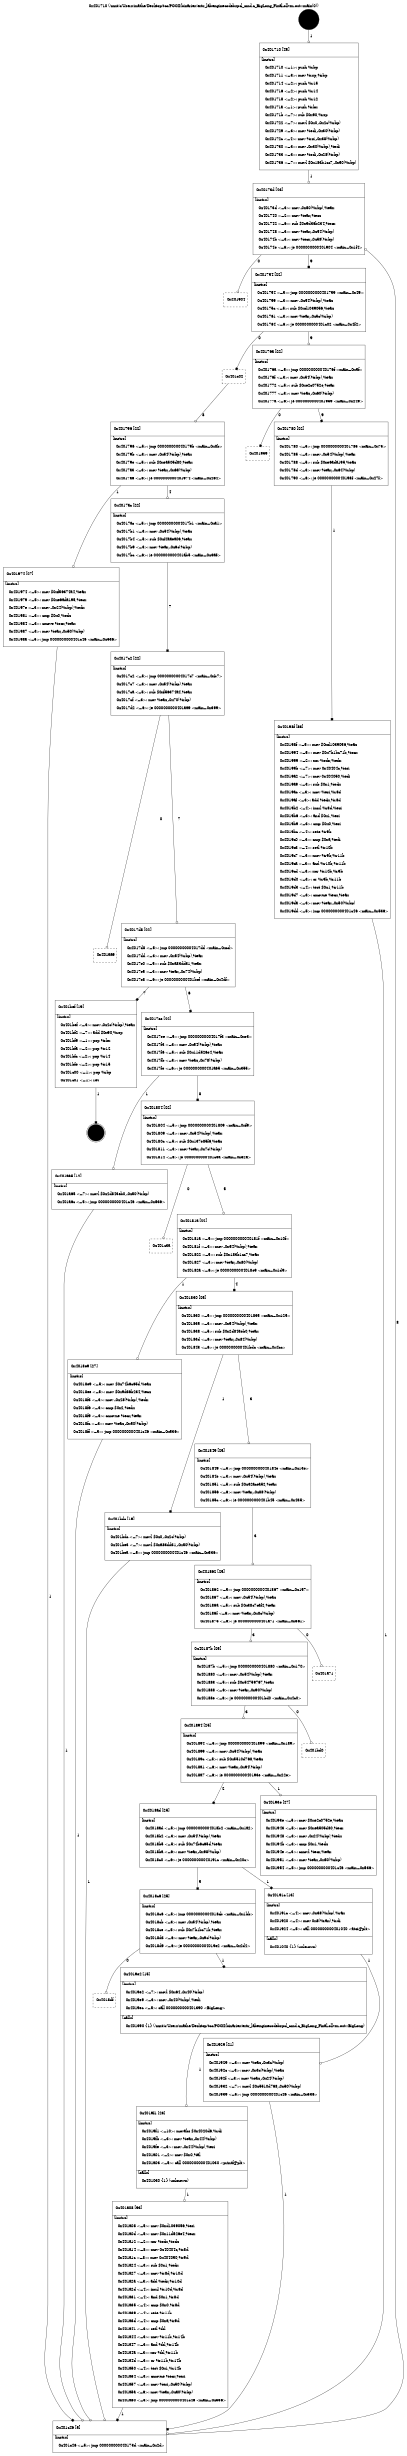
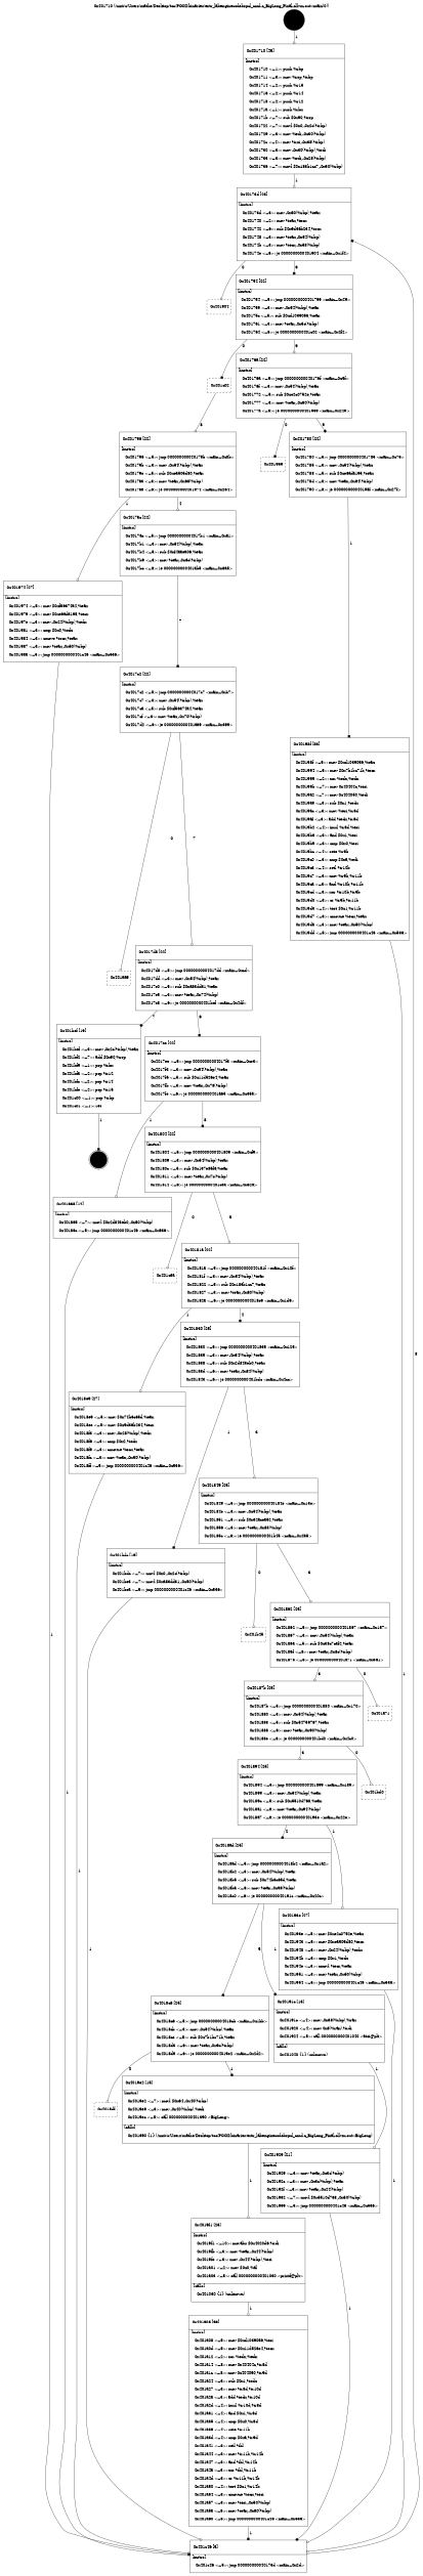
  digraph {
    label="0x401710 (/mnt/c/Users/mathe/Desktop/tcc/POCII/binaries/extr_labenginecodebspcl_cmd.c_BigLong_Final-ollvm.out::main(0))"
    labelloc=t
    node [shape=record]
    edge [arrowhead=odot]
    Entry [fillcolor=black height=0.3 shape=circle style=filled width=0.3]
    n2 [label="{\n     0x401710 [45]\l\n     | [instrs]\l\n     &nbsp;&nbsp;0x401710 \<+1\>: push %rbp\l\n     &nbsp;&nbsp;0x401711 \<+3\>: mov %rsp,%rbp\l\n     &nbsp;&nbsp;0x401714 \<+2\>: push %r15\l\n     &nbsp;&nbsp;0x401716 \<+2\>: push %r14\l\n     &nbsp;&nbsp;0x401718 \<+2\>: push %r12\l\n     &nbsp;&nbsp;0x40171a \<+1\>: push %rbx\l\n     &nbsp;&nbsp;0x40171b \<+7\>: sub $0x90,%rsp\l\n     &nbsp;&nbsp;0x401722 \<+7\>: movl $0x0,-0x2c(%rbp)\l\n     &nbsp;&nbsp;0x401729 \<+3\>: mov %edi,-0x30(%rbp)\l\n     &nbsp;&nbsp;0x40172c \<+4\>: mov %rsi,-0x38(%rbp)\l\n     &nbsp;&nbsp;0x401730 \<+3\>: mov -0x30(%rbp),%edi\l\n     &nbsp;&nbsp;0x401733 \<+3\>: mov %edi,-0x28(%rbp)\l\n     &nbsp;&nbsp;0x401736 \<+7\>: movl $0x183b1cc7,-0x50(%rbp)\l\n  }"]
    n3 [label="{\n     0x40173d [23]\l\n     | [instrs]\l\n     &nbsp;&nbsp;0x40173d \<+3\>: mov -0x50(%rbp),%eax\l\n     &nbsp;&nbsp;0x401740 \<+2\>: mov %eax,%ecx\l\n     &nbsp;&nbsp;0x401742 \<+6\>: sub $0x9d36b234,%ecx\l\n     &nbsp;&nbsp;0x401748 \<+3\>: mov %eax,-0x54(%rbp)\l\n     &nbsp;&nbsp;0x40174b \<+3\>: mov %ecx,-0x58(%rbp)\l\n     &nbsp;&nbsp;0x40174e \<+6\>: je 0000000000401904 \<main+0x1f4\>\l\n  }"]
    n4 [label="{\n     0x401904\l\n  }" style=dashed]
    n5 [label="{\n     0x401754 [22]\l\n     | [instrs]\l\n     &nbsp;&nbsp;0x401754 \<+5\>: jmp 0000000000401759 \<main+0x49\>\l\n     &nbsp;&nbsp;0x401759 \<+3\>: mov -0x54(%rbp),%eax\l\n     &nbsp;&nbsp;0x40175c \<+5\>: sub $0xd1039056,%eax\l\n     &nbsp;&nbsp;0x401761 \<+3\>: mov %eax,-0x5c(%rbp)\l\n     &nbsp;&nbsp;0x401764 \<+6\>: je 0000000000401c02 \<main+0x4f2\>\l\n  }"]
    n6 [label="{\n     0x401c02\l\n  }" style=dashed]
    n7 [label="{\n     0x40176a [22]\l\n     | [instrs]\l\n     &nbsp;&nbsp;0x40176a \<+5\>: jmp 000000000040176f \<main+0x5f\>\l\n     &nbsp;&nbsp;0x40176f \<+3\>: mov -0x54(%rbp),%eax\l\n     &nbsp;&nbsp;0x401772 \<+5\>: sub $0xe2c0752e,%eax\l\n     &nbsp;&nbsp;0x401777 \<+3\>: mov %eax,-0x60(%rbp)\l\n     &nbsp;&nbsp;0x40177a \<+6\>: je 0000000000401959 \<main+0x249\>\l\n  }"]
    n8 [label="{\n     0x401796 [22]\l\n     | [instrs]\l\n     &nbsp;&nbsp;0x401796 \<+5\>: jmp 000000000040179b \<main+0x8b\>\l\n     &nbsp;&nbsp;0x40179b \<+3\>: mov -0x54(%rbp),%eax\l\n     &nbsp;&nbsp;0x40179e \<+5\>: sub $0xea505d80,%eax\l\n     &nbsp;&nbsp;0x4017a3 \<+3\>: mov %eax,-0x68(%rbp)\l\n     &nbsp;&nbsp;0x4017a6 \<+6\>: je 0000000000401974 \<main+0x264\>\l\n  }"]
    n9 [label="{\n     0x401959\l\n  }" style=dashed]
    n10 [label="{\n     0x401780 [22]\l\n     | [instrs]\l\n     &nbsp;&nbsp;0x401780 \<+5\>: jmp 0000000000401785 \<main+0x75\>\l\n     &nbsp;&nbsp;0x401785 \<+3\>: mov -0x54(%rbp),%eax\l\n     &nbsp;&nbsp;0x401788 \<+5\>: sub $0xe6ada195,%eax\l\n     &nbsp;&nbsp;0x40178d \<+3\>: mov %eax,-0x64(%rbp)\l\n     &nbsp;&nbsp;0x401790 \<+6\>: je 000000000040198f \<main+0x27f\>\l\n  }"]
    Exit [fillcolor=black height=0.3 peripheries=2 shape=circle style=filled width=0.3]
    n12 [label="{\n     0x40198f [83]\l\n     | [instrs]\l\n     &nbsp;&nbsp;0x40198f \<+5\>: mov $0xd1039056,%eax\l\n     &nbsp;&nbsp;0x401994 \<+5\>: mov $0x7b1bc71b,%ecx\l\n     &nbsp;&nbsp;0x401999 \<+2\>: xor %edx,%edx\l\n     &nbsp;&nbsp;0x40199b \<+7\>: mov 0x40404c,%esi\l\n     &nbsp;&nbsp;0x4019a2 \<+7\>: mov 0x404050,%edi\l\n     &nbsp;&nbsp;0x4019a9 \<+3\>: sub $0x1,%edx\l\n     &nbsp;&nbsp;0x4019ac \<+3\>: mov %esi,%r8d\l\n     &nbsp;&nbsp;0x4019af \<+3\>: add %edx,%r8d\l\n     &nbsp;&nbsp;0x4019b2 \<+4\>: imul %r8d,%esi\l\n     &nbsp;&nbsp;0x4019b6 \<+3\>: and $0x1,%esi\l\n     &nbsp;&nbsp;0x4019b9 \<+3\>: cmp $0x0,%esi\l\n     &nbsp;&nbsp;0x4019bc \<+4\>: sete %r9b\l\n     &nbsp;&nbsp;0x4019c0 \<+3\>: cmp $0xa,%edi\l\n     &nbsp;&nbsp;0x4019c3 \<+4\>: setl %r10b\l\n     &nbsp;&nbsp;0x4019c7 \<+3\>: mov %r9b,%r11b\l\n     &nbsp;&nbsp;0x4019ca \<+3\>: and %r10b,%r11b\l\n     &nbsp;&nbsp;0x4019cd \<+3\>: xor %r10b,%r9b\l\n     &nbsp;&nbsp;0x4019d0 \<+3\>: or %r9b,%r11b\l\n     &nbsp;&nbsp;0x4019d3 \<+4\>: test $0x1,%r11b\l\n     &nbsp;&nbsp;0x4019d7 \<+3\>: cmovne %ecx,%eax\l\n     &nbsp;&nbsp;0x4019da \<+3\>: mov %eax,-0x50(%rbp)\l\n     &nbsp;&nbsp;0x4019dd \<+5\>: jmp 0000000000401c46 \<main+0x536\>\l\n  }"]
    n13 [label="{\n     0x401a08 [93]\l\n     | [instrs]\l\n     &nbsp;&nbsp;0x401a08 \<+5\>: mov $0xd1039056,%esi\l\n     &nbsp;&nbsp;0x401a0d \<+5\>: mov $0x11d526e4,%ecx\l\n     &nbsp;&nbsp;0x401a12 \<+2\>: xor %edx,%edx\l\n     &nbsp;&nbsp;0x401a14 \<+8\>: mov 0x40404c,%r8d\l\n     &nbsp;&nbsp;0x401a1c \<+8\>: mov 0x404050,%r9d\l\n     &nbsp;&nbsp;0x401a24 \<+3\>: sub $0x1,%edx\l\n     &nbsp;&nbsp;0x401a27 \<+3\>: mov %r8d,%r10d\l\n     &nbsp;&nbsp;0x401a2a \<+3\>: add %edx,%r10d\l\n     &nbsp;&nbsp;0x401a2d \<+4\>: imul %r10d,%r8d\l\n     &nbsp;&nbsp;0x401a31 \<+4\>: and $0x1,%r8d\l\n     &nbsp;&nbsp;0x401a35 \<+4\>: cmp $0x0,%r8d\l\n     &nbsp;&nbsp;0x401a39 \<+4\>: sete %r11b\l\n     &nbsp;&nbsp;0x401a3d \<+4\>: cmp $0xa,%r9d\l\n     &nbsp;&nbsp;0x401a41 \<+3\>: setl %bl\l\n     &nbsp;&nbsp;0x401a44 \<+3\>: mov %r11b,%r14b\l\n     &nbsp;&nbsp;0x401a47 \<+3\>: and %bl,%r14b\l\n     &nbsp;&nbsp;0x401a4a \<+3\>: xor %bl,%r11b\l\n     &nbsp;&nbsp;0x401a4d \<+3\>: or %r11b,%r14b\l\n     &nbsp;&nbsp;0x401a50 \<+4\>: test $0x1,%r14b\l\n     &nbsp;&nbsp;0x401a54 \<+3\>: cmovne %ecx,%esi\l\n     &nbsp;&nbsp;0x401a57 \<+3\>: mov %esi,-0x50(%rbp)\l\n     &nbsp;&nbsp;0x401a5a \<+6\>: mov %eax,-0xa0(%rbp)\l\n     &nbsp;&nbsp;0x401a60 \<+5\>: jmp 0000000000401c46 \<main+0x536\>\l\n  }"]
    n14 [label="{\n     0x401c46 [5]\l\n     | [instrs]\l\n     &nbsp;&nbsp;0x401c46 \<+5\>: jmp 000000000040173d \<main+0x2d\>\l\n  }"]
    n15 [label="{\n     0x401974 [27]\l\n     | [instrs]\l\n     &nbsp;&nbsp;0x401974 \<+5\>: mov $0xf56374a4,%eax\l\n     &nbsp;&nbsp;0x401979 \<+5\>: mov $0xe6ada195,%ecx\l\n     &nbsp;&nbsp;0x40197e \<+3\>: mov -0x24(%rbp),%edx\l\n     &nbsp;&nbsp;0x401981 \<+3\>: cmp $0x0,%edx\l\n     &nbsp;&nbsp;0x401984 \<+3\>: cmove %ecx,%eax\l\n     &nbsp;&nbsp;0x401987 \<+3\>: mov %eax,-0x50(%rbp)\l\n     &nbsp;&nbsp;0x40198a \<+5\>: jmp 0000000000401c46 \<main+0x536\>\l\n  }"]
    n16 [label="{\n     0x4017ac [22]\l\n     | [instrs]\l\n     &nbsp;&nbsp;0x4017ac \<+5\>: jmp 00000000004017b1 \<main+0xa1\>\l\n     &nbsp;&nbsp;0x4017b1 \<+3\>: mov -0x54(%rbp),%eax\l\n     &nbsp;&nbsp;0x4017b4 \<+5\>: sub $0xf4aaea06,%eax\l\n     &nbsp;&nbsp;0x4017b9 \<+3\>: mov %eax,-0x6c(%rbp)\l\n     &nbsp;&nbsp;0x4017bc \<+6\>: je 0000000000401ab5 \<main+0x3a5\>\l\n  }"]
    n17 [label="{\n     0x4019f1 [23]\l\n     | [instrs]\l\n     &nbsp;&nbsp;0x4019f1 \<+10\>: movabs $0x4020d6,%rdi\l\n     &nbsp;&nbsp;0x4019fb \<+3\>: mov %eax,-0x44(%rbp)\l\n     &nbsp;&nbsp;0x4019fe \<+3\>: mov -0x44(%rbp),%esi\l\n     &nbsp;&nbsp;0x401a01 \<+2\>: mov $0x0,%al\l\n     &nbsp;&nbsp;0x401a03 \<+5\>: call 0000000000401030 \<printf@plt\>\l\n     | [calls]\l\n     &nbsp;&nbsp;0x401030 \{1\} (unknown)\l\n  }"]
    n18 [label="{\n     0x4017c2 [22]\l\n     | [instrs]\l\n     &nbsp;&nbsp;0x4017c2 \<+5\>: jmp 00000000004017c7 \<main+0xb7\>\l\n     &nbsp;&nbsp;0x4017c7 \<+3\>: mov -0x54(%rbp),%eax\l\n     &nbsp;&nbsp;0x4017ca \<+5\>: sub $0xf56374a4,%eax\l\n     &nbsp;&nbsp;0x4017cf \<+3\>: mov %eax,-0x70(%rbp)\l\n     &nbsp;&nbsp;0x4017d2 \<+6\>: je 0000000000401aa9 \<main+0x399\>\l\n  }"]
    n19 [label="{\n     0x4018df\l\n  }" style=dashed]
    n20 [label="{\n     0x401aa9\l\n  }" style=dashed]
    n21 [label="{\n     0x4017d8 [22]\l\n     | [instrs]\l\n     &nbsp;&nbsp;0x4017d8 \<+5\>: jmp 00000000004017dd \<main+0xcd\>\l\n     &nbsp;&nbsp;0x4017dd \<+3\>: mov -0x54(%rbp),%eax\l\n     &nbsp;&nbsp;0x4017e0 \<+5\>: sub $0xa83dd31,%eax\l\n     &nbsp;&nbsp;0x4017e5 \<+3\>: mov %eax,-0x74(%rbp)\l\n     &nbsp;&nbsp;0x4017e8 \<+6\>: je 0000000000401bef \<main+0x4df\>\l\n  }"]
    n22 [label="{\n     0x4019e2 [15]\l\n     | [instrs]\l\n     &nbsp;&nbsp;0x4019e2 \<+7\>: movl $0x64,-0x40(%rbp)\l\n     &nbsp;&nbsp;0x4019e9 \<+3\>: mov -0x40(%rbp),%edi\l\n     &nbsp;&nbsp;0x4019ec \<+5\>: call 0000000000401390 \<BigLong\>\l\n     | [calls]\l\n     &nbsp;&nbsp;0x401390 \{1\} (/mnt/c/Users/mathe/Desktop/tcc/POCII/binaries/extr_labenginecodebspcl_cmd.c_BigLong_Final-ollvm.out::BigLong)\l\n  }"]
    n23 [label="{\n     0x401bef [19]\l\n     | [instrs]\l\n     &nbsp;&nbsp;0x401bef \<+3\>: mov -0x2c(%rbp),%eax\l\n     &nbsp;&nbsp;0x401bf2 \<+7\>: add $0x90,%rsp\l\n     &nbsp;&nbsp;0x401bf9 \<+1\>: pop %rbx\l\n     &nbsp;&nbsp;0x401bfa \<+2\>: pop %r12\l\n     &nbsp;&nbsp;0x401bfc \<+2\>: pop %r14\l\n     &nbsp;&nbsp;0x401bfe \<+2\>: pop %r15\l\n     &nbsp;&nbsp;0x401c00 \<+1\>: pop %rbp\l\n     &nbsp;&nbsp;0x401c01 \<+1\>: ret\l\n  }"]
    n24 [label="{\n     0x4017ee [22]\l\n     | [instrs]\l\n     &nbsp;&nbsp;0x4017ee \<+5\>: jmp 00000000004017f3 \<main+0xe3\>\l\n     &nbsp;&nbsp;0x4017f3 \<+3\>: mov -0x54(%rbp),%eax\l\n     &nbsp;&nbsp;0x4017f6 \<+5\>: sub $0x11d526e4,%eax\l\n     &nbsp;&nbsp;0x4017fb \<+3\>: mov %eax,-0x78(%rbp)\l\n     &nbsp;&nbsp;0x4017fe \<+6\>: je 0000000000401a65 \<main+0x355\>\l\n  }"]
    n25 [label="{\n     0x401929 [21]\l\n     | [instrs]\l\n     &nbsp;&nbsp;0x401929 \<+3\>: mov %eax,-0x3c(%rbp)\l\n     &nbsp;&nbsp;0x40192c \<+3\>: mov -0x3c(%rbp),%eax\l\n     &nbsp;&nbsp;0x40192f \<+3\>: mov %eax,-0x24(%rbp)\l\n     &nbsp;&nbsp;0x401932 \<+7\>: movl $0x5510d768,-0x50(%rbp)\l\n     &nbsp;&nbsp;0x401939 \<+5\>: jmp 0000000000401c46 \<main+0x536\>\l\n  }"]
    n26 [label="{\n     0x401a65 [12]\l\n     | [instrs]\l\n     &nbsp;&nbsp;0x401a65 \<+7\>: movl $0x2d843eb0,-0x50(%rbp)\l\n     &nbsp;&nbsp;0x401a6c \<+5\>: jmp 0000000000401c46 \<main+0x536\>\l\n  }"]
    n27 [label="{\n     0x401804 [22]\l\n     | [instrs]\l\n     &nbsp;&nbsp;0x401804 \<+5\>: jmp 0000000000401809 \<main+0xf9\>\l\n     &nbsp;&nbsp;0x401809 \<+3\>: mov -0x54(%rbp),%eax\l\n     &nbsp;&nbsp;0x40180c \<+5\>: sub $0x137e85f6,%eax\l\n     &nbsp;&nbsp;0x401811 \<+3\>: mov %eax,-0x7c(%rbp)\l\n     &nbsp;&nbsp;0x401814 \<+6\>: je 0000000000401c3a \<main+0x52a\>\l\n  }"]
    n28 [label="{\n     0x4018c6 [25]\l\n     | [instrs]\l\n     &nbsp;&nbsp;0x4018c6 \<+5\>: jmp 00000000004018cb \<main+0x1bb\>\l\n     &nbsp;&nbsp;0x4018cb \<+3\>: mov -0x54(%rbp),%eax\l\n     &nbsp;&nbsp;0x4018ce \<+5\>: sub $0x7b1bc71b,%eax\l\n     &nbsp;&nbsp;0x4018d3 \<+6\>: mov %eax,-0x9c(%rbp)\l\n     &nbsp;&nbsp;0x4018d9 \<+6\>: je 00000000004019e2 \<main+0x2d2\>\l\n  }"]
    n29 [label="{\n     0x401c3a\l\n  }" style=dashed]
    n30 [label="{\n     0x40181a [22]\l\n     | [instrs]\l\n     &nbsp;&nbsp;0x40181a \<+5\>: jmp 000000000040181f \<main+0x10f\>\l\n     &nbsp;&nbsp;0x40181f \<+3\>: mov -0x54(%rbp),%eax\l\n     &nbsp;&nbsp;0x401822 \<+5\>: sub $0x183b1cc7,%eax\l\n     &nbsp;&nbsp;0x401827 \<+3\>: mov %eax,-0x80(%rbp)\l\n     &nbsp;&nbsp;0x40182a \<+6\>: je 00000000004018e9 \<main+0x1d9\>\l\n  }"]
    n31 [label="{\n     0x40191c [13]\l\n     | [instrs]\l\n     &nbsp;&nbsp;0x40191c \<+4\>: mov -0x38(%rbp),%rax\l\n     &nbsp;&nbsp;0x401920 \<+4\>: mov 0x8(%rax),%rdi\l\n     &nbsp;&nbsp;0x401924 \<+5\>: call 0000000000401040 \<atoi@plt\>\l\n     | [calls]\l\n     &nbsp;&nbsp;0x401040 \{1\} (unknown)\l\n  }"]
    n32 [label="{\n     0x4018e9 [27]\l\n     | [instrs]\l\n     &nbsp;&nbsp;0x4018e9 \<+5\>: mov $0x74b6c65d,%eax\l\n     &nbsp;&nbsp;0x4018ee \<+5\>: mov $0x9d36b234,%ecx\l\n     &nbsp;&nbsp;0x4018f3 \<+3\>: mov -0x28(%rbp),%edx\l\n     &nbsp;&nbsp;0x4018f6 \<+3\>: cmp $0x2,%edx\l\n     &nbsp;&nbsp;0x4018f9 \<+3\>: cmovne %ecx,%eax\l\n     &nbsp;&nbsp;0x4018fc \<+3\>: mov %eax,-0x50(%rbp)\l\n     &nbsp;&nbsp;0x4018ff \<+5\>: jmp 0000000000401c46 \<main+0x536\>\l\n  }"]
    n33 [label="{\n     0x401830 [25]\l\n     | [instrs]\l\n     &nbsp;&nbsp;0x401830 \<+5\>: jmp 0000000000401835 \<main+0x125\>\l\n     &nbsp;&nbsp;0x401835 \<+3\>: mov -0x54(%rbp),%eax\l\n     &nbsp;&nbsp;0x401838 \<+5\>: sub $0x2d843eb0,%eax\l\n     &nbsp;&nbsp;0x40183d \<+6\>: mov %eax,-0x84(%rbp)\l\n     &nbsp;&nbsp;0x401843 \<+6\>: je 0000000000401bdc \<main+0x4cc\>\l\n  }"]
    n34 [label="{\n     0x4018ad [25]\l\n     | [instrs]\l\n     &nbsp;&nbsp;0x4018ad \<+5\>: jmp 00000000004018b2 \<main+0x1a2\>\l\n     &nbsp;&nbsp;0x4018b2 \<+3\>: mov -0x54(%rbp),%eax\l\n     &nbsp;&nbsp;0x4018b5 \<+5\>: sub $0x74b6c65d,%eax\l\n     &nbsp;&nbsp;0x4018ba \<+6\>: mov %eax,-0x98(%rbp)\l\n     &nbsp;&nbsp;0x4018c0 \<+6\>: je 000000000040191c \<main+0x20c\>\l\n  }"]
    n35 [label="{\n     0x401bdc [19]\l\n     | [instrs]\l\n     &nbsp;&nbsp;0x401bdc \<+7\>: movl $0x0,-0x2c(%rbp)\l\n     &nbsp;&nbsp;0x401be3 \<+7\>: movl $0xa83dd31,-0x50(%rbp)\l\n     &nbsp;&nbsp;0x401bea \<+5\>: jmp 0000000000401c46 \<main+0x536\>\l\n  }"]
    n36 [label="{\n     0x401849 [25]\l\n     | [instrs]\l\n     &nbsp;&nbsp;0x401849 \<+5\>: jmp 000000000040184e \<main+0x13e\>\l\n     &nbsp;&nbsp;0x40184e \<+3\>: mov -0x54(%rbp),%eax\l\n     &nbsp;&nbsp;0x401851 \<+5\>: sub $0x32acea52,%eax\l\n     &nbsp;&nbsp;0x401856 \<+6\>: mov %eax,-0x88(%rbp)\l\n     &nbsp;&nbsp;0x40185c \<+6\>: je 0000000000401b45 \<main+0x435\>\l\n  }"]
    n37 [label="{\n     0x40193e [27]\l\n     | [instrs]\l\n     &nbsp;&nbsp;0x40193e \<+5\>: mov $0xe2c0752e,%eax\l\n     &nbsp;&nbsp;0x401943 \<+5\>: mov $0xea505d80,%ecx\l\n     &nbsp;&nbsp;0x401948 \<+3\>: mov -0x24(%rbp),%edx\l\n     &nbsp;&nbsp;0x40194b \<+3\>: cmp $0x1,%edx\l\n     &nbsp;&nbsp;0x40194e \<+3\>: cmovl %ecx,%eax\l\n     &nbsp;&nbsp;0x401951 \<+3\>: mov %eax,-0x50(%rbp)\l\n     &nbsp;&nbsp;0x401954 \<+5\>: jmp 0000000000401c46 \<main+0x536\>\l\n  }"]
+   n38 [label="{\n     0x401b45\l\n  }" style=dashed]
    n39 [label="{\n     0x401862 [25]\l\n     | [instrs]\l\n     &nbsp;&nbsp;0x401862 \<+5\>: jmp 0000000000401867 \<main+0x157\>\l\n     &nbsp;&nbsp;0x401867 \<+3\>: mov -0x54(%rbp),%eax\l\n     &nbsp;&nbsp;0x40186a \<+5\>: sub $0x38c7c3f2,%eax\l\n     &nbsp;&nbsp;0x40186f \<+6\>: mov %eax,-0x8c(%rbp)\l\n     &nbsp;&nbsp;0x401875 \<+6\>: je 0000000000401a71 \<main+0x361\>\l\n  }"]
    n40 [label="{\n     0x401894 [25]\l\n     | [instrs]\l\n     &nbsp;&nbsp;0x401894 \<+5\>: jmp 0000000000401899 \<main+0x189\>\l\n     &nbsp;&nbsp;0x401899 \<+3\>: mov -0x54(%rbp),%eax\l\n     &nbsp;&nbsp;0x40189c \<+5\>: sub $0x5510d768,%eax\l\n     &nbsp;&nbsp;0x4018a1 \<+6\>: mov %eax,-0x94(%rbp)\l\n     &nbsp;&nbsp;0x4018a7 \<+6\>: je 000000000040193e \<main+0x22e\>\l\n  }"]
    n41 [label="{\n     0x40187b [25]\l\n     | [instrs]\l\n     &nbsp;&nbsp;0x40187b \<+5\>: jmp 0000000000401880 \<main+0x170\>\l\n     &nbsp;&nbsp;0x401880 \<+3\>: mov -0x54(%rbp),%eax\l\n     &nbsp;&nbsp;0x401883 \<+5\>: sub $0x54759767,%eax\l\n     &nbsp;&nbsp;0x401888 \<+6\>: mov %eax,-0x90(%rbp)\l\n     &nbsp;&nbsp;0x40188e \<+6\>: je 0000000000401bd0 \<main+0x4c0\>\l\n  }"]
    n42 [label="{\n     0x401a71\l\n  }" style=dashed]
    n43 [label="{\n     0x401bd0\l\n  }" style=dashed]
    Entry -> n2 [label=" 1"]
    n2 -> n3 [label=" 1"]
    n3 -> n4 [label=" 0"]
    n3 -> n5 [arrowhead=box label=" 9"]
    n5 -> n6 [arrowhead=box label=" 0"]
    n5 -> n7 [label=" 9"]
    n6 -> n8 [label=" 8"]
    n7 -> n9 [arrowhead=box label=" 0"]
    n7 -> n10 [arrowhead=box label=" 9"]
    n8 -> n15 [label=" 1"]
    n8 -> n16 [label=" 4"]
    n10 -> n12 [arrowhead=box label=" 1"]
    n12 -> n14 [label=" 1"]
    n13 -> n14 [arrowhead=box label=" 1"]
-   n14 -> n3 [label=" 8"]
+   n14 -> n3 [arrowhead=box label=" 8"]
    n15 -> n14 [arrowhead=box label=" 1"]
    n16 -> n18 [arrowhead=box label=" 7"]
    n17 -> n13 [label=" 1"]
    n18 -> n20 [label=" 0"]
    n18 -> n21 [label=" 7"]
    n21 -> n23 [arrowhead=box label=" 7"]
    n21 -> n24 [arrowhead=box label=" 6"]
    n22 -> n17 [label=" 1"]
    n23 -> Exit [arrowhead=box label=" 1"]
    n24 -> n26 [label=" 1"]
    n24 -> n27 [arrowhead=box label=" 8"]
    n25 -> n14 [arrowhead=box label=" 1"]
    n26 -> n14 [label=" 1"]
    n27 -> n29 [label=" 0"]
    n27 -> n30 [label=" 5"]
    n28 -> n19 [label=" 0"]
    n28 -> n22 [arrowhead=box label=" 1"]
    n30 -> n32 [label=" 1"]
    n30 -> n33 [arrowhead=box label=" 4"]
    n31 -> n25 [label=" 1"]
    n32 -> n14 [label=" 1"]
    n33 -> n35 [arrowhead=box label=" 1"]
    n33 -> n36 [label=" 3"]
    n34 -> n28 [arrowhead=box label=" 5"]
    n34 -> n31 [arrowhead=box label=" 1"]
    n35 -> n14 [label=" 1"]
+   n36 -> n38 [label=" 0"]
    n36 -> n39 [label=" 3"]
+   n37 -> n14 [label=" 1"]
    n39 -> n41 [label=" 3"]
    n39 -> n42 [label=" 0"]
    n40 -> n34 [arrowhead=box label=" 2"]
    n40 -> n37 [label=" 1"]
    n41 -> n40 [label=" 3"]
    n41 -> n43 [label=" 0"]
  }
